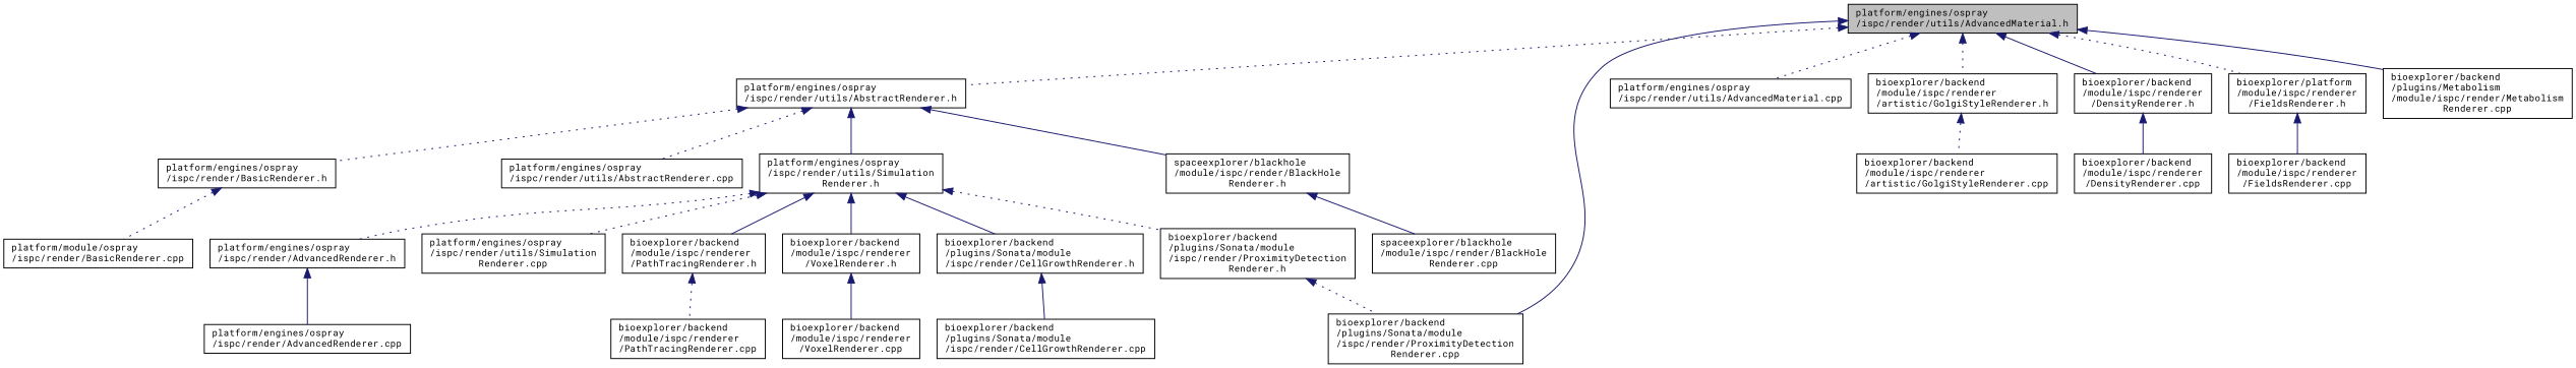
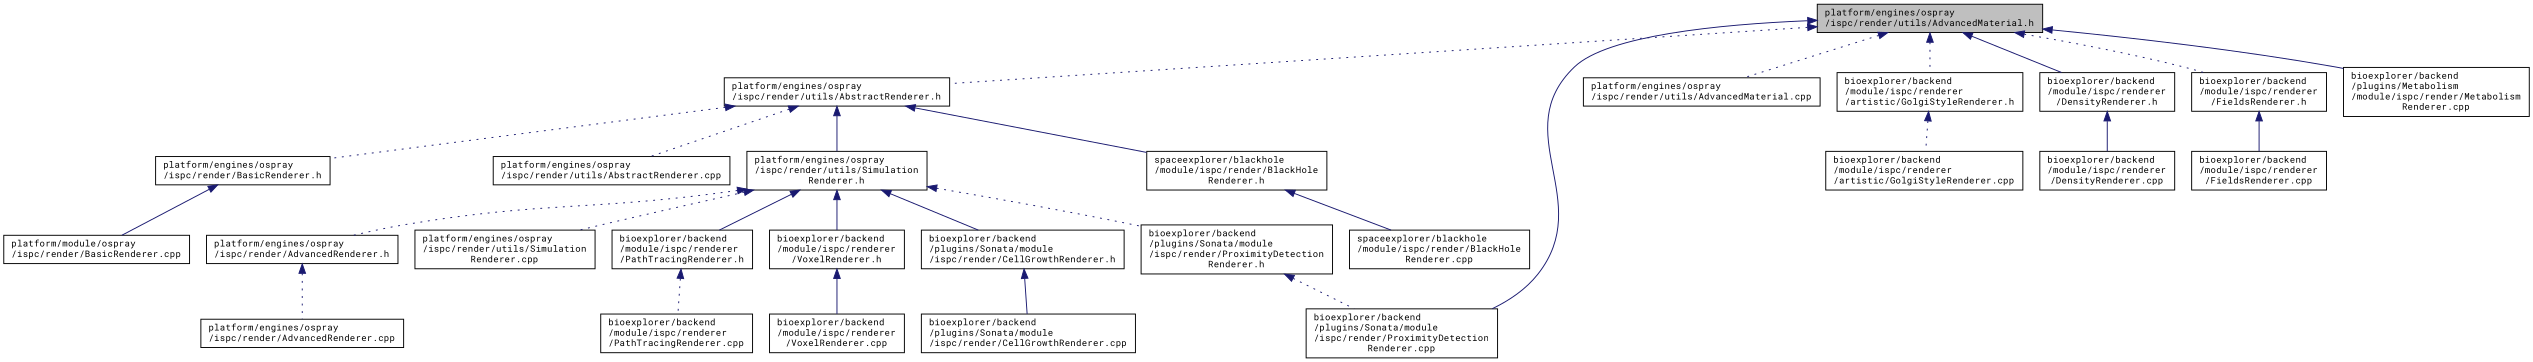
  digraph {
    fontname="Roboto Mono"
    node [color=black fillcolor=white fontname="Roboto Mono" fontsize=10 shape=record style=filled]
    edge [color=midnightblue dir=back fontname="Roboto Mono" fontsize=10 labelfontname=Helvetica labelfontsize=10 style=dotted]
    n1 [fillcolor=grey75 fontcolor=black height=0.2 label="platform/engines/ospray\l/ispc/render/utils/AdvancedMaterial.h" width=0.4]
    n2 [height=0.2 label="platform/engines/ospray\l/ispc/render/utils/AbstractRenderer.h" width=0.4]
    n3 [height=0.2 label="bioexplorer/backend\l/plugins/Sonata/module\l/ispc/render/ProximityDetection\lRenderer.cpp" width=0.4]
    n4 [height=0.2 label="platform/engines/ospray\l/ispc/render/utils/AdvancedMaterial.cpp" width=0.4]
    n5 [height=0.2 label="bioexplorer/backend\l/module/ispc/renderer\l/artistic/GolgiStyleRenderer.h" width=0.4]
    n6 [height=0.2 label="bioexplorer/backend\l/module/ispc/renderer\l/DensityRenderer.h" width=0.4]
-   n7 [height=0.2 label="bioexplorer/platform\l/module/ispc/renderer\l/FieldsRenderer.h" width=0.4]
+   n7 [height=0.2 label="bioexplorer/backend\l/module/ispc/renderer\l/FieldsRenderer.h" width=0.4]
    n8 [height=0.2 label="bioexplorer/backend\l/plugins/Metabolism\l/module/ispc/render/Metabolism\lRenderer.cpp" width=0.4]
    n9 [height=0.2 label="platform/engines/ospray\l/ispc/render/BasicRenderer.h" width=0.4]
    n10 [height=0.2 label="platform/engines/ospray\l/ispc/render/utils/AbstractRenderer.cpp" width=0.4]
    n11 [height=0.2 label="platform/engines/ospray\l/ispc/render/utils/Simulation\lRenderer.h" width=0.4]
    n12 [height=0.2 label="spaceexplorer/blackhole\l/module/ispc/render/BlackHole\lRenderer.h" width=0.4]
    n13 [height=0.2 label="bioexplorer/backend\l/module/ispc/renderer\l/artistic/GolgiStyleRenderer.cpp" width=0.4]
    n14 [height=0.2 label="bioexplorer/backend\l/module/ispc/renderer\l/DensityRenderer.cpp" width=0.4]
    n15 [height=0.2 label="bioexplorer/backend\l/module/ispc/renderer\l/FieldsRenderer.cpp" width=0.4]
    n16 [height=0.2 label="platform/module/ospray\l/ispc/render/BasicRenderer.cpp" width=0.4]
    n17 [height=0.2 label="platform/engines/ospray\l/ispc/render/AdvancedRenderer.h" width=0.4]
    n18 [height=0.2 label="platform/engines/ospray\l/ispc/render/utils/Simulation\lRenderer.cpp" width=0.4]
    n19 [height=0.2 label="bioexplorer/backend\l/module/ispc/renderer\l/PathTracingRenderer.h" width=0.4]
    n20 [height=0.2 label="bioexplorer/backend\l/module/ispc/renderer\l/VoxelRenderer.h" width=0.4]
    n21 [height=0.2 label="bioexplorer/backend\l/plugins/Sonata/module\l/ispc/render/CellGrowthRenderer.h" width=0.4]
    n22 [height=0.2 label="bioexplorer/backend\l/plugins/Sonata/module\l/ispc/render/ProximityDetection\lRenderer.h" width=0.4]
    n23 [height=0.2 label="spaceexplorer/blackhole\l/module/ispc/render/BlackHole\lRenderer.cpp" width=0.4]
    n24 [height=0.2 label="platform/engines/ospray\l/ispc/render/AdvancedRenderer.cpp" width=0.4]
    n25 [height=0.2 label="bioexplorer/backend\l/module/ispc/renderer\l/PathTracingRenderer.cpp" width=0.4]
    n26 [height=0.2 label="bioexplorer/backend\l/module/ispc/renderer\l/VoxelRenderer.cpp" width=0.4]
    n27 [height=0.2 label="bioexplorer/backend\l/plugins/Sonata/module\l/ispc/render/CellGrowthRenderer.cpp" width=0.4]
    n1 -> n2
    n1 -> n3 [style=solid]
    n1 -> n4
    n1 -> n5
    n1 -> n6 [style=solid]
    n1 -> n7
    n1 -> n8 [style=solid]
    n2 -> n9
    n2 -> n10
    n2 -> n11 [style=solid]
    n2 -> n12 [style=solid]
    n5 -> n13
    n6 -> n14 [style=solid]
    n7 -> n15 [style=solid]
-   n9 -> n16
+   n9 -> n16 [style=solid]
    n11 -> n17
    n11 -> n18
    n11 -> n19 [style=solid]
    n11 -> n20 [style=solid]
    n11 -> n21 [style=solid]
    n11 -> n22
    n12 -> n23 [style=solid]
-   n17 -> n24 [style=solid]
+   n17 -> n24
    n19 -> n25
    n20 -> n26 [style=solid]
    n21 -> n27 [style=solid]
    n22 -> n3
  }
